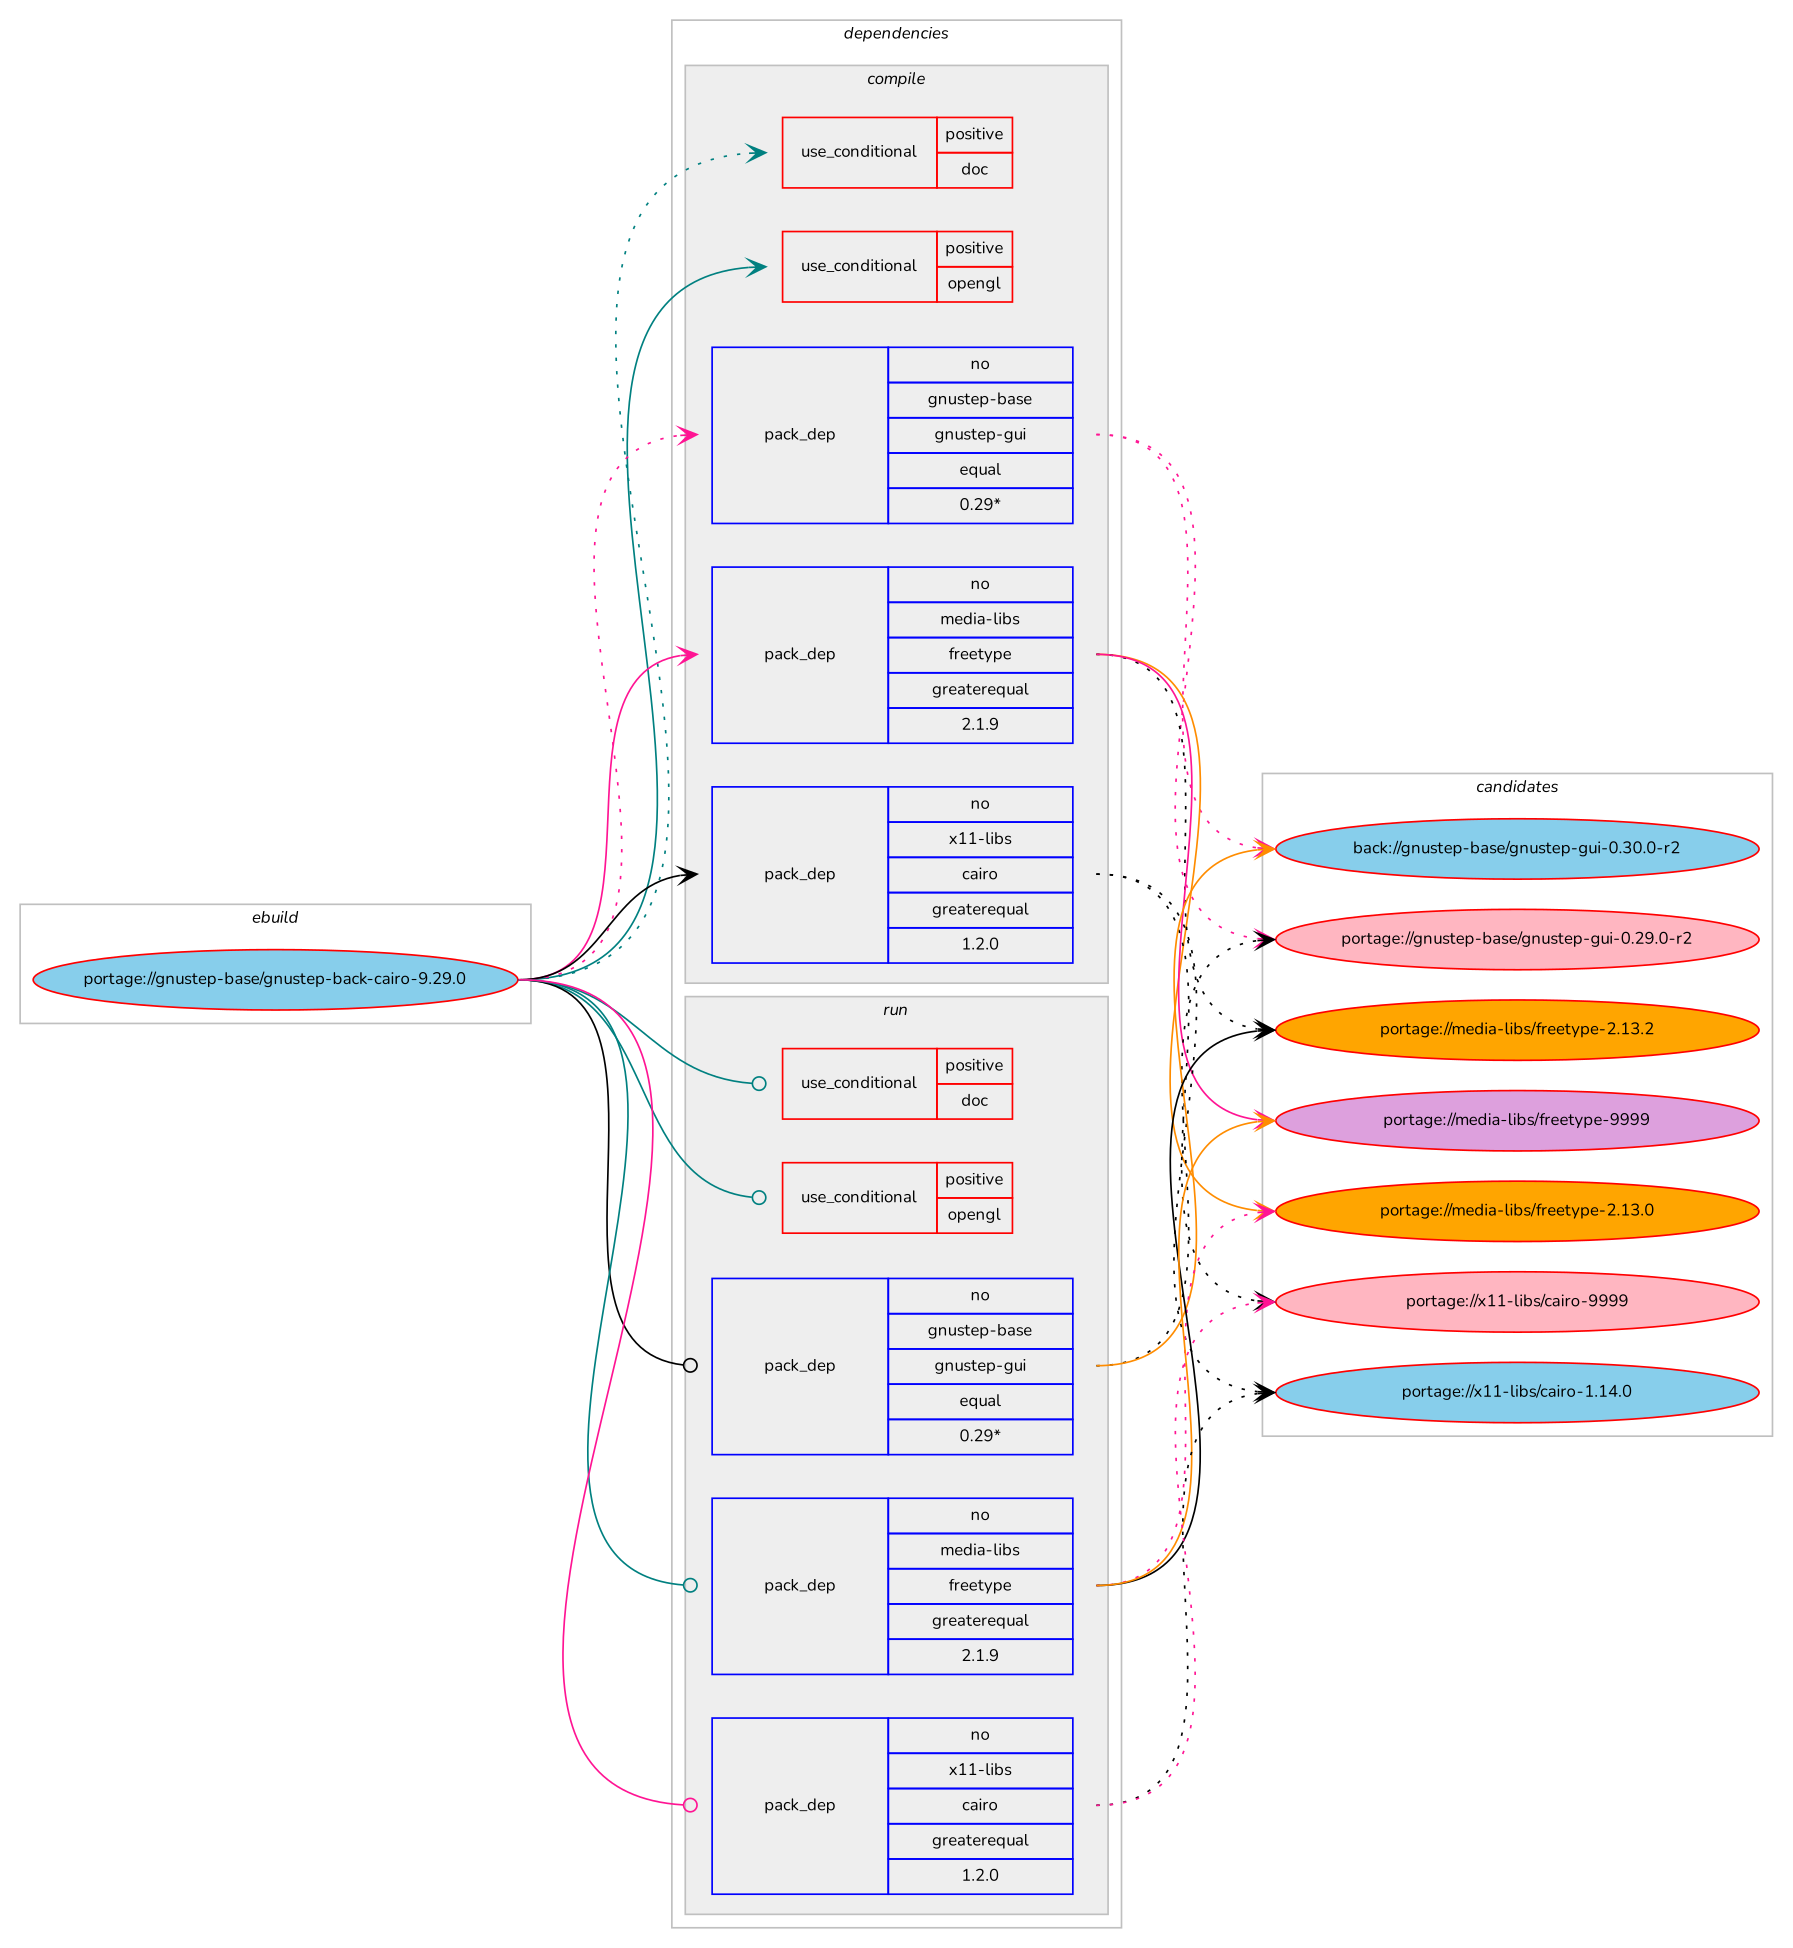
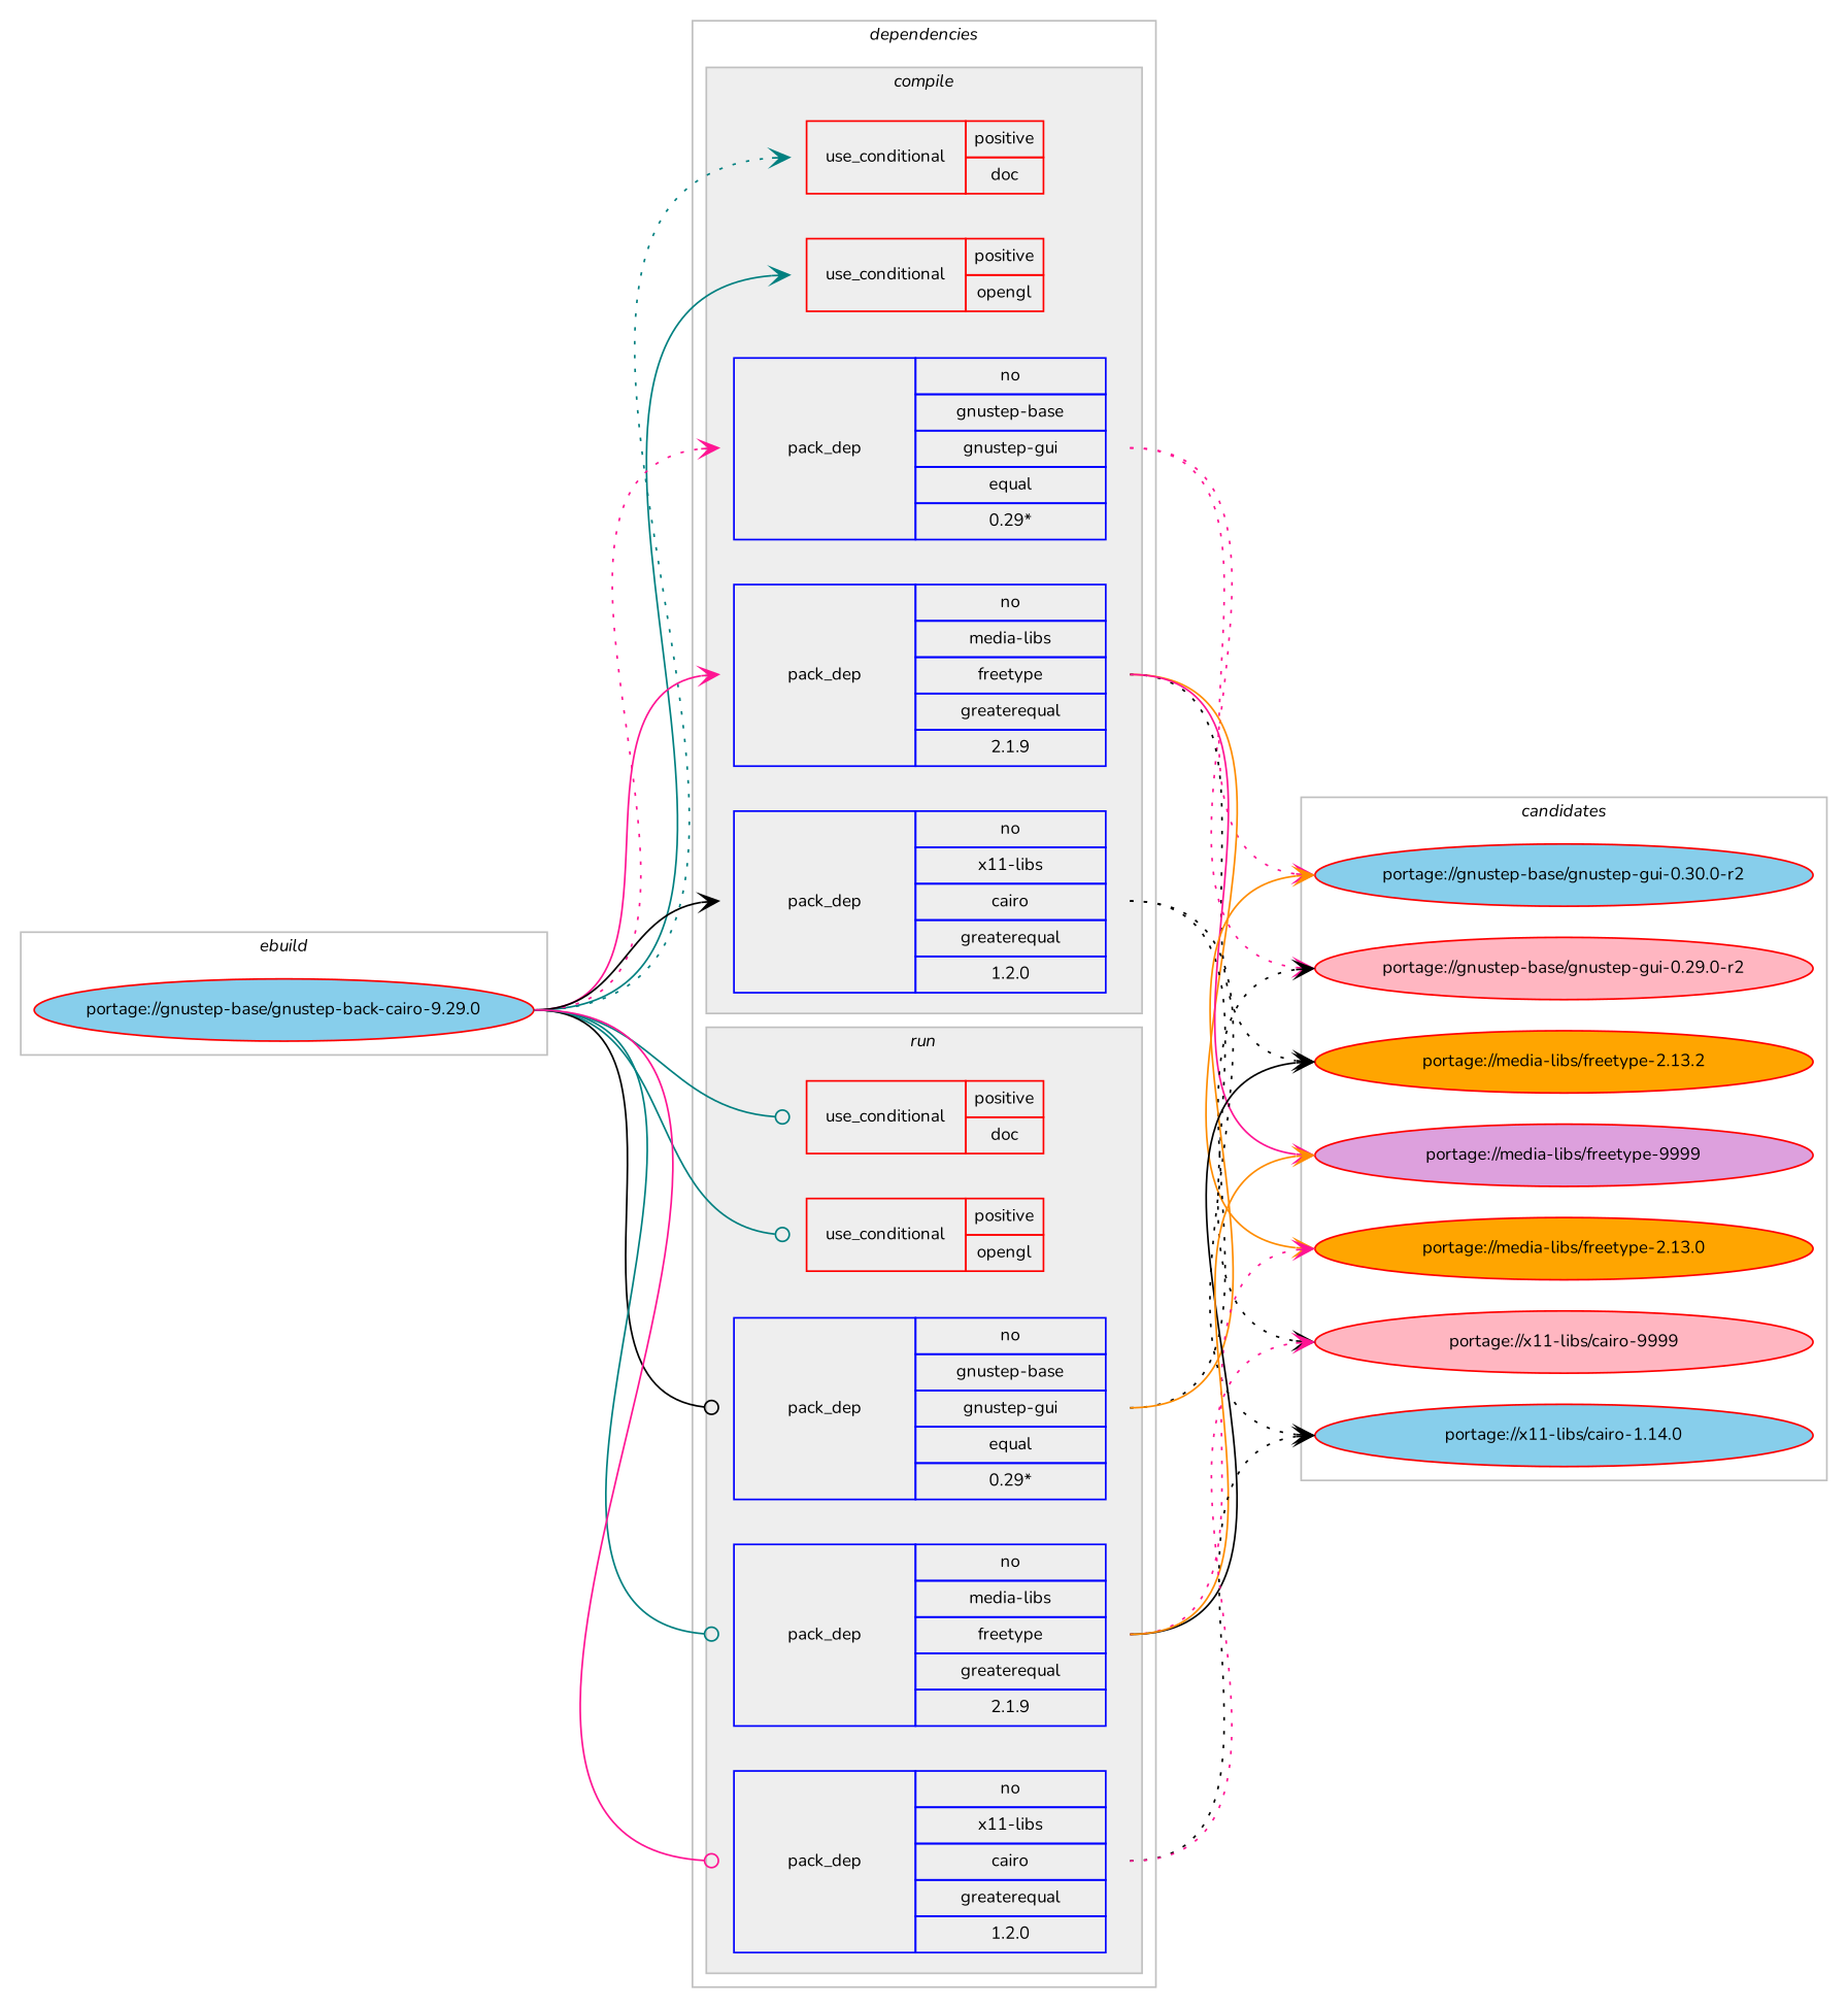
  digraph {
    compound=true
    concentrate=true
    fontname=Nunito
    fontsize=10
    newrank=true
    rankdir=LR
    ranksep=1.5
    node [color=red fontname=Nunito fontsize=10 shape=none]
    edge [arrowhead=vee color=deeppink fontname=Nunito headport=w style=solid tailport=e weight=100]
    n1 [fillcolor=skyblue label="portage://gnustep-base/gnustep-back-cairo-9.29.0" style=filled width=4 shape=""]
    n2 [label=<<TABLE BORDER="0" CELLBORDER="1" CELLSPACING="0" CELLPADDING="4"><TR><TD ROWSPAN="3" CELLPADDING="10">use_conditional</TD></TR><TR><TD>positive</TD></TR><TR><TD>doc</TD></TR></TABLE>>]
    n3 [label=<<TABLE BORDER="0" CELLBORDER="1" CELLSPACING="0" CELLPADDING="4"><TR><TD ROWSPAN="3" CELLPADDING="10">use_conditional</TD></TR><TR><TD>positive</TD></TR><TR><TD>opengl</TD></TR></TABLE>>]
    n4 [color=blue label=<<TABLE BORDER="0" CELLBORDER="1" CELLSPACING="0" CELLPADDING="4" WIDTH="220"><TR><TD ROWSPAN="6" CELLPADDING="30">pack_dep</TD></TR><TR><TD WIDTH="110">no</TD></TR><TR><TD>gnustep-base</TD></TR><TR><TD>gnustep-gui</TD></TR><TR><TD>equal</TD></TR><TR><TD>0.29*</TD></TR></TABLE>>]
    n5 [color=blue label=<<TABLE BORDER="0" CELLBORDER="1" CELLSPACING="0" CELLPADDING="4" WIDTH="220"><TR><TD ROWSPAN="6" CELLPADDING="30">pack_dep</TD></TR><TR><TD WIDTH="110">no</TD></TR><TR><TD>media-libs</TD></TR><TR><TD>freetype</TD></TR><TR><TD>greaterequal</TD></TR><TR><TD>2.1.9</TD></TR></TABLE>>]
    n6 [color=blue label=<<TABLE BORDER="0" CELLBORDER="1" CELLSPACING="0" CELLPADDING="4" WIDTH="220"><TR><TD ROWSPAN="6" CELLPADDING="30">pack_dep</TD></TR><TR><TD WIDTH="110">no</TD></TR><TR><TD>x11-libs</TD></TR><TR><TD>cairo</TD></TR><TR><TD>greaterequal</TD></TR><TR><TD>1.2.0</TD></TR></TABLE>>]
    n7 [label=<<TABLE BORDER="0" CELLBORDER="1" CELLSPACING="0" CELLPADDING="4"><TR><TD ROWSPAN="3" CELLPADDING="10">use_conditional</TD></TR><TR><TD>positive</TD></TR><TR><TD>doc</TD></TR></TABLE>>]
    n8 [label=<<TABLE BORDER="0" CELLBORDER="1" CELLSPACING="0" CELLPADDING="4"><TR><TD ROWSPAN="3" CELLPADDING="10">use_conditional</TD></TR><TR><TD>positive</TD></TR><TR><TD>opengl</TD></TR></TABLE>>]
    n9 [color=blue label=<<TABLE BORDER="0" CELLBORDER="1" CELLSPACING="0" CELLPADDING="4" WIDTH="220"><TR><TD ROWSPAN="6" CELLPADDING="30">pack_dep</TD></TR><TR><TD WIDTH="110">no</TD></TR><TR><TD>gnustep-base</TD></TR><TR><TD>gnustep-gui</TD></TR><TR><TD>equal</TD></TR><TR><TD>0.29*</TD></TR></TABLE>>]
    n10 [color=blue label=<<TABLE BORDER="0" CELLBORDER="1" CELLSPACING="0" CELLPADDING="4" WIDTH="220"><TR><TD ROWSPAN="6" CELLPADDING="30">pack_dep</TD></TR><TR><TD WIDTH="110">no</TD></TR><TR><TD>media-libs</TD></TR><TR><TD>freetype</TD></TR><TR><TD>greaterequal</TD></TR><TR><TD>2.1.9</TD></TR></TABLE>>]
    n11 [color=blue label=<<TABLE BORDER="0" CELLBORDER="1" CELLSPACING="0" CELLPADDING="4" WIDTH="220"><TR><TD ROWSPAN="6" CELLPADDING="30">pack_dep</TD></TR><TR><TD WIDTH="110">no</TD></TR><TR><TD>x11-libs</TD></TR><TR><TD>cairo</TD></TR><TR><TD>greaterequal</TD></TR><TR><TD>1.2.0</TD></TR></TABLE>>]
    n12 [fillcolor=orange label="portage://media-libs/freetype-2.13.0" style=filled width=4 shape=""]
    n13 [fillcolor=orange label="portage://media-libs/freetype-2.13.2" style=filled width=4 shape=""]
    n14 [fillcolor=plum label="portage://media-libs/freetype-9999" style=filled width=4 shape=""]
    n15 [fillcolor=lightpink label="portage://gnustep-base/gnustep-gui-0.29.0-r2" style=filled width=4 shape=""]
-   n16 [fillcolor=skyblue label="back://gnustep-base/gnustep-gui-0.30.0-r2" style=filled width=4 shape=""]
+   n16 [fillcolor=skyblue label="portage://gnustep-base/gnustep-gui-0.30.0-r2" style=filled width=4 shape=""]
    n17 [fillcolor=skyblue label="portage://x11-libs/cairo-1.14.0" style=filled width=4 shape=""]
    n18 [fillcolor=lightpink label="portage://x11-libs/cairo-9999" style=filled width=4 shape=""]
    subgraph cluster_1 {
      color=gray
      label=<<i>ebuild</i>>
      rank=same
      n1
    }
    subgraph cluster_2 {
      color=gray
      label=<<i>dependencies</i>>
      subgraph cluster_3 {
        color=gray
        fillcolor="#eeeeee"
        label=<<i>compile</i>>
        style=filled
        subgraph sub_4 {
          color=gray
          fillcolor="#eeeeee"
          label=<<i>compile</i>>
          style=filled
          n2
        }
        subgraph sub_5 {
          color=gray
          fillcolor="#eeeeee"
          label=<<i>compile</i>>
          style=filled
          n3
        }
        subgraph sub_6 {
          color=gray
          fillcolor="#eeeeee"
          label=<<i>compile</i>>
          style=filled
          n4
        }
        subgraph sub_7 {
          color=gray
          fillcolor="#eeeeee"
          label=<<i>compile</i>>
          style=filled
          n5
        }
        subgraph sub_8 {
          color=gray
          fillcolor="#eeeeee"
          label=<<i>compile</i>>
          style=filled
          n6
        }
      }
      subgraph cluster_9 {
        color=gray
        fillcolor="#eeeeee"
        label=<<i>compile and run</i>>
        style=filled
      }
      subgraph cluster_10 {
        color=gray
        fillcolor="#eeeeee"
        label=<<i>run</i>>
        style=filled
        subgraph sub_11 {
          color=gray
          fillcolor="#eeeeee"
          label=<<i>run</i>>
          style=filled
          n7
        }
        subgraph sub_12 {
          color=gray
          fillcolor="#eeeeee"
          label=<<i>run</i>>
          style=filled
          n8
        }
        subgraph sub_13 {
          color=gray
          fillcolor="#eeeeee"
          label=<<i>run</i>>
          style=filled
          n9
        }
        subgraph sub_14 {
          color=gray
          fillcolor="#eeeeee"
          label=<<i>run</i>>
          style=filled
          n10
        }
        subgraph sub_15 {
          color=gray
          fillcolor="#eeeeee"
          label=<<i>run</i>>
          style=filled
          n11
        }
      }
    }
    subgraph cluster_16 {
      color=gray
      label=<<i>candidates</i>>
      rank=same
      subgraph sub_17 {
        color=black
        label=<<i>candidates</i>>
        nodesep=1
        rank=same
        n12
        n13
        n14
      }
      subgraph sub_18 {
        color=black
        label=<<i>candidates</i>>
        nodesep=1
        rank=same
        n15
        n16
      }
      subgraph sub_19 {
        color=black
        label=<<i>candidates</i>>
        nodesep=1
        rank=same
        n17
        n18
      }
      subgraph sub_20 {
        color=black
        label=<<i>candidates</i>>
        nodesep=1
        rank=same
        n15
        n16
      }
      subgraph sub_21 {
        color=black
        label=<<i>candidates</i>>
        nodesep=1
        rank=same
        n12
        n13
        n14
      }
      subgraph sub_22 {
        color=black
        label=<<i>candidates</i>>
        nodesep=1
        rank=same
        n17
        n18
      }
    }
    n1 -> n2 [color=teal style=dotted weight=20]
    n1 -> n3 [color=teal weight=20]
    n1 -> n4 [style=dotted weight=20]
    n1 -> n5 [weight=20]
    n1 -> n6 [color=black weight=20]
    n1 -> n7 [arrowhead=odot color=teal weight=20]
    n1 -> n8 [arrowhead=odot color=teal weight=20]
    n1 -> n9 [arrowhead=odot color=black weight=20]
    n1 -> n10 [arrowhead=odot color=teal weight=20]
    n1 -> n11 [arrowhead=odot weight=20]
    n4 -> n15 [style=dotted]
    n4 -> n16 [style=dotted]
    n5 -> n12 [color=darkorange]
    n5 -> n13 [color=black style=dotted]
    n5 -> n14
    n6 -> n17 [color=black style=dotted]
    n6 -> n18 [color=black style=dotted]
    n9 -> n15 [color=black style=dotted]
    n9 -> n16 [color=darkorange]
    n10 -> n12 [style=dotted]
    n10 -> n13 [color=black]
    n10 -> n14 [color=darkorange]
    n11 -> n17 [color=black style=dotted]
    n11 -> n18 [style=dotted]
  }
